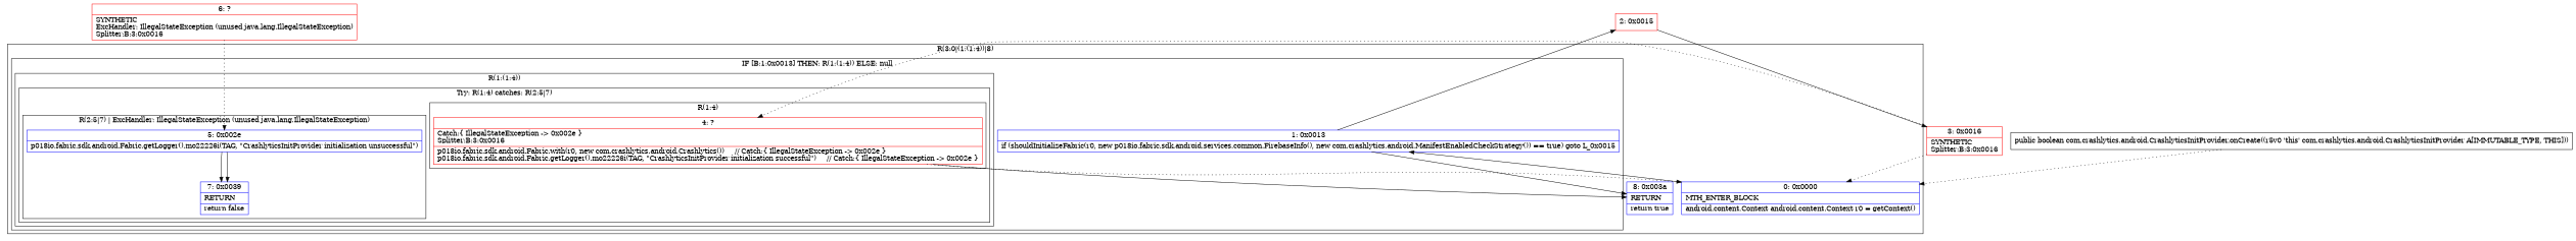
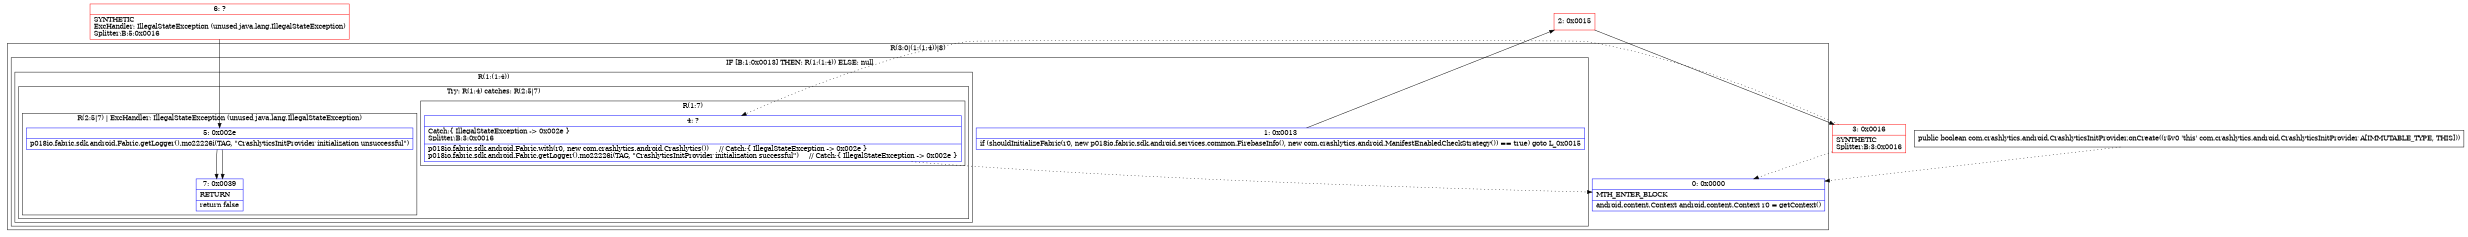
  digraph {
    node [color=blue shape=record]
    edge [style=solid]
-   n1 [color=red label="{4\:\ ?|Catch:\{ IllegalStateException \-\> 0x002e \}\lSplitter:B:3:0x0016\l|p018io.fabric.sdk.android.Fabric.with(r0, new com.crashlytics.android.Crashlytics())     \/\/ Catch:\{ IllegalStateException \-\> 0x002e \}\lp018io.fabric.sdk.android.Fabric.getLogger().mo22226i(TAG, \"CrashlyticsInitProvider initialization successful\")     \/\/ Catch:\{ IllegalStateException \-\> 0x002e \}\l}"]
+   n1 [label="{4\:\ ?|Catch:\{ IllegalStateException \-\> 0x002e \}\lSplitter:B:3:0x0016\l|p018io.fabric.sdk.android.Fabric.with(r0, new com.crashlytics.android.Crashlytics())     \/\/ Catch:\{ IllegalStateException \-\> 0x002e \}\lp018io.fabric.sdk.android.Fabric.getLogger().mo22226i(TAG, \"CrashlyticsInitProvider initialization successful\")     \/\/ Catch:\{ IllegalStateException \-\> 0x002e \}\l}"]
    n2 [label="{5\:\ 0x002e|p018io.fabric.sdk.android.Fabric.getLogger().mo22226i(TAG, \"CrashlyticsInitProvider initialization unsuccessful\")\l}"]
    n3 [label="{7\:\ 0x0039|RETURN\l|return false\l}"]
    n4 [label="{1\:\ 0x0013|if (shouldInitializeFabric(r0, new p018io.fabric.sdk.android.services.common.FirebaseInfo(), new com.crashlytics.android.ManifestEnabledCheckStrategy()) == true) goto L_0x0015\l}"]
    n5 [label="{0\:\ 0x0000|MTH_ENTER_BLOCK\l|android.content.Context android.content.Context r0 = getContext()\l}"]
-   n6 [label="{8\:\ 0x003a|RETURN\l|return true\l}"]
    n7 [color=red label="{2\:\ 0x0015}"]
    n8 [color=red label="{3\:\ 0x0016|SYNTHETIC\lSplitter:B:3:0x0016\l}"]
-   n9 [color=red label="{6\:\ ?|SYNTHETIC\lExcHandler: IllegalStateException (unused java.lang.IllegalStateException)\lSplitter:B:3:0x0016\l}"]
+   n9 [color=red label="{6\:\ ?|SYNTHETIC\lExcHandler: IllegalStateException (unused java.lang.IllegalStateException)\lSplitter:B:5:0x0016\l}"]
    n10 [label="{public boolean com.crashlytics.android.CrashlyticsInitProvider.onCreate((r5v0 'this' com.crashlytics.android.CrashlyticsInitProvider A[IMMUTABLE_TYPE, THIS])) }" color=""]
    subgraph cluster_1 {
      label="R(3:0|(1:(1:4))|8)"
      n5
-     n6
      subgraph cluster_2 {
        label="IF [B:1:0x0013] THEN: R(1:(1:4)) ELSE: null"
        n4
        subgraph cluster_3 {
          label="R(1:(1:4))"
          subgraph cluster_4 {
            label="Try: R(1:4) catches: R(2:5|7)"
            subgraph cluster_5 {
-             label="R(1:4)"
+             label="R(1:7)"
              n1
            }
            subgraph cluster_6 {
              label="R(2:5|7) | ExcHandler: IllegalStateException (unused java.lang.IllegalStateException)\l"
              n2
              n3
            }
          }
        }
      }
    }
    subgraph cluster_7 {
      label="R(2:5|7) | ExcHandler: IllegalStateException (unused java.lang.IllegalStateException)\l"
    }
    n1 -> n5 [style=dotted]
-   n1 -> n6
    n2 -> n3
    n2 -> n3
-   n4 -> n6
    n4 -> n7
-   n5 -> n4
    n7 -> n8
    n8 -> n1 [style=dotted]
    n8 -> n5 [style=dotted]
-   n9 -> n2 [style=dotted]
+   n9 -> n2
    n10 -> n5 [style=dotted]
  }
